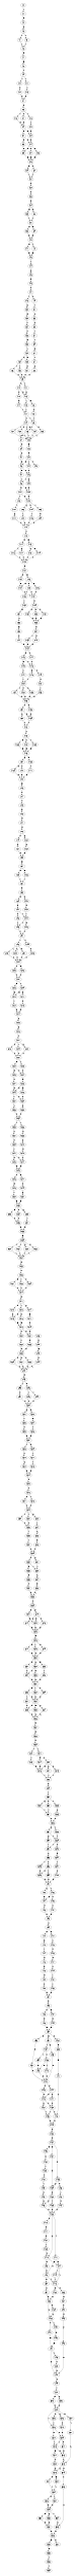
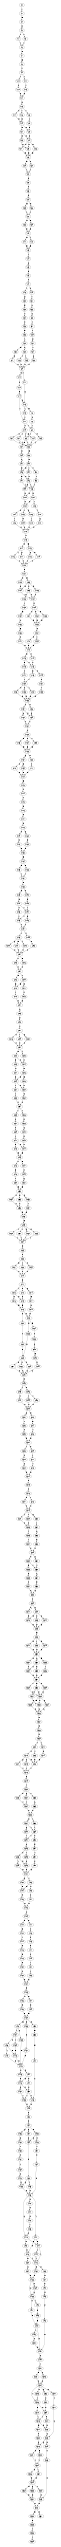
  strict digraph {
    S0
    S1
    S2
    S3
    S4
    S5
    S6
    S7
    S8
    S9
    S10
    S11
    S12
    S13
    S14
    S15
    S16
    S17
    S18
    S19
    S20
    S21
    S22
    S23
    S24
    S25
    S26
    S27
    S28
    S29
    S30
    S31
    S32
    S33
    S34
    S35
    S36
    S37
    S38
    S39
    S40
    S41
    S42
    S43
    S44
    S45
    S46
    S47
    S48
    S49
    S50
    S51
    S52
    S53
    S54
    S55
    S56
    S57
    S58
    S59
    S60
    S61
    S62
    S63
    S64
    S65
    S66
    S67
    S68
    S69
    S70
    S71
    S72
    S73
    S74
    S75
    S76
    S77
    S78
    S79
    S80
    S81
    S82
    S83
    S84
    S85
    S86
    S87
    S88
    S89
    S90
    S91
    S92
    S93
    S94
+   S95
    S96
    S97
    S98
    S99
    S100
    S101
    S102
    S103
    S104
    S105
    S106
    S107
    S108
    S109
    S110
    S111
    S112
    S113
    S114
    S115
    S116
    S117
    S118
    S119
    S120
    S121
    S122
    S123
    S124
    S125
    S126
    S127
    S128
    S129
    S130
    S131
    S132
    S133
    S134
    S135
    S136
    S137
    S138
    S139
    S140
    S141
    S142
    S143
    S144
    S145
    S146
    S147
    S148
    S149
    S150
    S151
    S152
    S153
    S154
    S155
    S156
    S157
    S158
    S159
    S160
    S161
    S162
    S163
    S164
    S165
    S166
    S167
    S168
    S169
    S170
    S171
    S172
    S173
    S174
    S175
    S176
    S177
    S178
    S179
    S180
    S181
    S182
    S183
    S184
    S185
    S186
    S187
    S188
    S189
    S190
    S191
    S192
    S193
    S194
    S195
    S196
    S197
    S198
    S199
    S200
    S201
    S202
    S203
    S204
    S205
    S206
    S207
    S208
    S209
    S210
    S211
    S212
    S213
    S214
    S215
    S216
    S217
    S218
    S219
    S220
    S221
    S222
    S223
    S224
    S225
    S226
    S227
    S228
    S229
    S230
    S231
    S232
    S233
    S234
    S235
    S236
    S237
    S238
    S239
    S240
    S241
    S242
    S243
    S244
    S245
    S246
    S247
    S248
    S249
    S250
    S251
    S252
    S253
    S254
    S255
    S256
    S257
    S258
    S259
    S260
    S261
    S262
    S263
    S264
    S265
    S266
    S267
    S268
    S269
    S270
    S271
    S272
    S273
    S274
    S275
    S276
    S277
    S278
    S279
    S280
    S281
    S282
    S283
+   S284
    S285
    S286
    S287
    S288
    S289
    S290
    S291
    S292
    S293
    S294
    S295
    S296
    S297
    S298
    S299
    S300
    S301
    S302
    S303
    S304
    S305
    S306
    S307
    S308
    S309
    S310
    S311
    S312
    S313
    S314
    S315
    S316
    S317
    S318
    S319
    S320
    S321
    S322
    S323
    S324
    S325
    S326
    S327
    S328
    S329
    S330
    S331
    S332
    S333
    S334
    S335
    S336
    S337
    S338
    S339
    S340
    S341
    S342
    S343
    S344
    S345
    S346
    S347
    S348
    S349
    S350
    S351
    S352
    S353
    S354
    S355
    S356
    S357
    S358
    S359
    S360
    S361
    S362
    S363
    S364
    S365
    S366
    S367
    S368
    S369
    S370
    S371
    S372
    S373
    S374
    S375
    S376
    S377
    S378
    S379
    S380
    S381
    S382
    S383
    S384
    S385
    S386
    S387
    S388
    S389
    S390
    S391
    S392
    S393
    S394
    S395
    S396
    S397
    S398
    S399
    S400
    S401
    S402
    S403
    S404
    S405
    S406
    S407
    S408
    S409
    S410
    S411
    S412
    S413
    S414
    S415
    S416
    S417
    S418
    S419
    S420
    S421
    S422
    S423
    S424
    S425
    S426
    S427
    S428
    S429
    S430
    S431
    S432
    S433
    S434
    S435
    n437 [label=S836]
    S437
    S438
    S439
    S440
    S441
    S442
    S443
    S444
    S445
    S446
    S447
    S448
    S449
    S450
    S451
    S452
    S453
    S454
    S455
    S456
    S457
    S458
    S459
    S460
    S461
    S462
    S463
    S464
    S465
    S466
    S467
    S468
    S469
    S470
    S471
    S472
    S473
    S474
    S475
    S476
    S477
    S478
    S479
    S480
    S481
    S482
    S483
    S484
    S485
    S486
    S487
    S488
    S489
    S490
    S491
    S492
    S493
    S494
    S495
    S496
    S497
    S498
    S499
    S500
    S501
    S502
    S503
    S504
    S505
    S506
    S507
    S508
    S509
    S510
    S511
    S512
    S513
    S514
    S515
    S516
    S517
    S518
    S519
    S520
    S521
    S522
    S523
    S524
    S525
    S526
    S527
    S528
    S529
    S530
    S531
    S532
    S533
    S534
    S535
    S537
    S538
    S539
    S0 -> S1 [label=I]
    S1 -> S2 [label=H]
    S2 -> S3 [label=A]
    S3 -> S4 [label=I]
    S3 -> S5 [label=V]
    S4 -> S6 [label=I]
    S5 -> S6 [label=I]
    S6 -> S7 [label=Q]
    S7 -> S8 [label=E]
    S8 -> S9 [label=Y]
    S9 -> S10 [label=V]
    S9 -> S11 [label=I]
    S10 -> S12 [label=L]
    S11 -> S13 [label=V]
    S12 -> S14 [label=D]
    S13 -> S14 [label=D]
    S14 -> S15 [label=K]
    S15 -> S16 [label=I]
    S15 -> S17 [label=L]
    S15 -> S18 [label=V]
    S16 -> S19 [label=N]
    S17 -> S19 [label=N]
    S18 -> S20 [label=S]
    S19 -> S21 [label=R]
    S19 -> S22 [label=K]
    S20 -> S22 [label=K]
    S21 -> S23 [label=R]
    S21 -> S24 [label=K]
    S22 -> S24 [label=K]
    S23 -> S25 [label=M]
    S24 -> S25 [label=M]
    S24 -> S26 [label=K]
    S24 -> S27 [label=L]
    S25 -> S28 [label=H]
    S26 -> S28 [label=H]
    S27 -> S28 [label=H]
    S28 -> S29 [label=F]
    S28 -> S30 [label=L]
    S29 -> S31 [label=S]
    S30 -> S31 [label=S]
    S31 -> S32 [label=K]
    S32 -> S33 [label=T]
    S33 -> S34 [label=K]
    S34 -> S35 [label=H]
    S34 -> S36 [label=N]
    S35 -> S37 [label=S]
    S36 -> S37 [label=S]
    S37 -> S38 [label=K]
    S37 -> S39 [label=R]
    S38 -> S40 [label=F]
    S39 -> S40 [label=F]
    S40 -> S41 [label=N]
    S40 -> S42 [label=S]
    S41 -> S43 [label=E]
    S42 -> S43 [label=E]
    S43 -> S44 [label=S]
    S44 -> S45 [label=G]
    S45 -> S46 [label=Q]
    S46 -> S47 [label=L]
    S47 -> S48 [label=S]
    S47 -> S49 [label=L]
    S48 -> S50 [label=A]
    S49 -> S51 [label=V]
    S50 -> S52 [label=F]
    S51 -> S53 [label=W]
    S52 -> S54 [label=Y]
    S53 -> S55 [label=C]
    S54 -> S56 [label=L]
    S55 -> S57 [label=I]
    S56 -> S58 [label=F]
    S57 -> S59 [label=V]
    S58 -> S60 [label=S]
    S59 -> S61 [label=A]
    S60 -> S62 [label=C]
    S60 -> S63 [label=F]
    S61 -> S64 [label=V]
    S62 -> S65 [label=I]
    S62 -> S66 [label=V]
    S63 -> S67 [label=A]
    S64 -> S68 [label=G]
    S65 -> S69 [label=W]
    S66 -> S69 [label=W]
    S67 -> S69 [label=W]
    S68 -> S69 [label=W]
    S69 -> S70 [label=G]
    S69 -> S71 [label=S]
    S70 -> S72 [label=T]
-   S70 -> S73 [label=A]
+   S74 -> S73 [label=A]
    S71 -> S73 [label=A]
    S72 -> S74 [label=F]
    S73 -> S75 [label=S]
    S73 -> S76 [label=H]
    S74 -> S77 [label=I]
    S75 -> S77 [label=I]
    S76 -> S78 [label=L]
    S77 -> S79 [label=L]
    S77 -> S80 [label=I]
    S78 -> S80 [label=I]
    S79 -> S81 [label=V]
    S79 -> S82 [label=L]
    S79 -> S83 [label=I]
    S79 -> S84 [label=F]
    S80 -> S83 [label=I]
    S80 -> S85 [label=M]
    S81 -> S86 [label=S]
    S82 -> S86 [label=S]
    S83 -> S86 [label=S]
    S83 -> S87 [label=K]
    S84 -> S86 [label=S]
    S85 -> S86 [label=S]
    S86 -> S88 [label=E]
    S87 -> S89 [label=N]
    S88 -> S90 [label=N]
    S89 -> S91 [label=G]
    S90 -> S92 [label=Y]
    S90 -> S93 [label=F]
    S90 -> S94 [label=I]
    S91 -> S93 [label=F]
+   S92 -> S95 [label=I]
    S93 -> S96 [label=L]
    S93 -> S97 [label=F]
    S94 -> S96 [label=L]
+   S95 -> S98 [label=S]
    S96 -> S98 [label=S]
    S96 -> S99 [label=A]
    S97 -> S98 [label=S]
    S98 -> S100 [label=D]
    S98 -> S101 [label=N]
    S99 -> S100 [label=D]
    S100 -> S102 [label=P]
    S101 -> S102 [label=P]
    S101 -> S103 [label=I]
    S102 -> S104 [label=T]
    S102 -> S105 [label=V]
    S102 -> S106 [label=A]
    S103 -> S107 [label=S]
    S104 -> S108 [label=I]
    S105 -> S109 [label=N]
    S106 -> S110 [label=S]
    S107 -> S111 [label=A]
    S108 -> S112 [label=L]
    S109 -> S112 [label=L]
    S110 -> S112 [label=L]
    S111 -> S112 [label=L]
    S112 -> S113 [label=W]
    S113 -> S114 [label=R]
    S113 -> S115 [label=E]
    S114 -> S116 [label=S]
    S114 -> S117 [label=A]
    S115 -> S118 [label=G]
    S115 -> S119 [label=D]
    S116 -> S120 [label=Y]
    S117 -> S120 [label=Y]
    S118 -> S120 [label=Y]
    S119 -> S120 [label=Y]
    S120 -> S121 [label=P]
    S121 -> S122 [label=P]
    S121 -> S123 [label=H]
    S122 -> S124 [label=N]
    S123 -> S124 [label=N]
    S123 -> S125 [label=T]
    S123 -> S126 [label=R]
    S124 -> S127 [label=L]
    S125 -> S127 [label=L]
    S125 -> S128 [label=I]
    S126 -> S127 [label=L]
    S127 -> S129 [label=M]
    S128 -> S130 [label=I]
    S129 -> S131 [label=T]
    S129 -> S132 [label=P]
    S129 -> S133 [label=Q]
    S130 -> S134 [label=H]
    S131 -> S135 [label=F]
    S132 -> S135 [label=F]
    S133 -> S135 [label=F]
    S134 -> S136 [label=W]
    S135 -> S137 [label=Q]
    S136 -> S138 [label=E]
    S137 -> S139 [label=V]
    S137 -> S140 [label=M]
    S138 -> S141 [label=T]
    S139 -> S142 [label=K]
    S140 -> S142 [label=K]
    S141 -> S142 [label=K]
    S142 -> S143 [label=F]
    S142 -> S144 [label=L]
    S143 -> S145 [label=F]
    S143 -> S146 [label=Y]
    S144 -> S146 [label=Y]
    S145 -> S147 [label=Y]
    S146 -> S148 [label=F]
    S146 -> S149 [label=L]
    S147 -> S150 [label=I]
    S148 -> S150 [label=I]
    S149 -> S151 [label=L]
    S150 -> S152 [label=L]
    S150 -> S153 [label=C]
    S150 -> S154 [label=S]
    S151 -> S155 [label=V]
    S152 -> S156 [label=Q]
    S153 -> S156 [label=Q]
    S154 -> S156 [label=Q]
    S155 -> S156 [label=Q]
    S156 -> S157 [label=L]
    S156 -> S158 [label=M]
    S157 -> S159 [label=A]
    S157 -> S160 [label=G]
    S158 -> S159 [label=A]
    S159 -> S161 [label=Y]
    S160 -> S161 [label=Y]
    S161 -> S162 [label=W]
    S162 -> S163 [label=F]
    S162 -> S164 [label=L]
    S162 -> S165 [label=V]
    S163 -> S166 [label=H]
    S164 -> S166 [label=H]
    S165 -> S166 [label=H]
    S166 -> S167 [label=A]
    S166 -> S168 [label=M]
    S167 -> S169 [label=F]
    S167 -> S170 [label=L]
    S168 -> S171 [label=Y]
    S169 -> S172 [label=P]
    S170 -> S172 [label=P]
    S171 -> S172 [label=P]
    S172 -> S173 [label=E]
    S173 -> S174 [label=L]
    S174 -> S175 [label=Y]
    S175 -> S176 [label=F]
    S176 -> S177 [label=Q]
    S177 -> S178 [label=K]
    S178 -> S179 [label=T]
    S178 -> S180 [label=A]
    S179 -> S181 [label=K]
    S180 -> S182 [label=R]
    S181 -> S183 [label=K]
    S182 -> S183 [label=K]
    S183 -> S184 [label=E]
    S184 -> S185 [label=D]
    S184 -> S186 [label=E]
    S185 -> S187 [label=I]
    S186 -> S187 [label=I]
    S187 -> S188 [label=P]
    S188 -> S189 [label=R]
    S188 -> S190 [label=T]
    S189 -> S191 [label=Q]
    S190 -> S192 [label=R]
    S191 -> S193 [label=L]
    S191 -> S194 [label=V]
    S192 -> S194 [label=V]
    S193 -> S195 [label=V]
    S194 -> S195 [label=V]
    S194 -> S196 [label=R]
    S195 -> S197 [label=Y]
    S196 -> S197 [label=Y]
    S197 -> S198 [label=I]
    S197 -> S199 [label=Y]
    S198 -> S200 [label=G]
    S198 -> S201 [label=F]
    S198 -> S202 [label=S]
    S199 -> S203 [label=T]
    S200 -> S204 [label=L]
    S201 -> S204 [label=L]
    S202 -> S204 [label=L]
    S203 -> S204 [label=L]
    S204 -> S205 [label=Y]
    S204 -> S206 [label=H]
    S205 -> S207 [label=L]
    S206 -> S207 [label=L]
    S207 -> S208 [label=F]
    S207 -> S209 [label=V]
    S208 -> S210 [label=H]
    S209 -> S210 [label=H]
    S209 -> S211 [label=F]
    S210 -> S212 [label=I]
    S211 -> S213 [label=L]
    S212 -> S214 [label=A]
    S213 -> S214 [label=A]
    S214 -> S215 [label=G]
    S215 -> S216 [label=A]
    S216 -> S217 [label=Y]
    S217 -> S218 [label=L]
    S217 -> S219 [label=I]
    S217 -> S220 [label=A]
    S218 -> S221 [label=L]
    S219 -> S221 [label=L]
    S220 -> S221 [label=L]
    S221 -> S222 [label=N]
    S221 -> S223 [label=S]
    S222 -> S224 [label=L]
    S222 -> S225 [label=F]
    S223 -> S224 [label=L]
    S224 -> S226 [label=N]
    S225 -> S227 [label=W]
    S226 -> S228 [label=H]
    S226 -> S229 [label=R]
    S227 -> S229 [label=R]
    S228 -> S230 [label=L]
    S229 -> S230 [label=L]
    S229 -> S231 [label=V]
    S230 -> S232 [label=G]
    S231 -> S233 [label=S]
    S232 -> S234 [label=L]
    S233 -> S234 [label=L]
    S234 -> S235 [label=V]
    S234 -> S236 [label=I]
    S235 -> S237 [label=L]
    S236 -> S238 [label=M]
    S237 -> S239 [label=L]
    S238 -> S240 [label=G]
    S239 -> S241 [label=V]
    S240 -> S242 [label=M]
    S241 -> S243 [label=P]
    S241 -> S244 [label=L]
    S242 -> S244 [label=L]
    S243 -> S245 [label=H]
    S244 -> S245 [label=H]
    S245 -> S246 [label=Y]
    S245 -> S247 [label=F]
    S246 -> S248 [label=F]
    S247 -> S249 [label=T]
    S248 -> S250 [label=V]
    S249 -> S251 [label=A]
    S250 -> S252 [label=E]
    S251 -> S252 [label=E]
    S252 -> S253 [label=F]
    S252 -> S254 [label=L]
    S252 -> S255 [label=A]
    S253 -> S256 [label=L]
    S254 -> S256 [label=L]
    S255 -> S257 [label=V]
    S256 -> S258 [label=F]
    S257 -> S258 [label=F]
    S258 -> S259 [label=H]
    S259 -> S260 [label=I]
    S259 -> S261 [label=V]
    S259 -> S262 [label=A]
    S259 -> S263 [label=M]
    S260 -> S264 [label=S]
    S261 -> S264 [label=S]
    S262 -> S264 [label=S]
    S263 -> S264 [label=S]
    S264 -> S265 [label=R]
    S265 -> S266 [label=L]
    S266 -> S267 [label=F]
    S266 -> S268 [label=V]
    S266 -> S269 [label=L]
    S267 -> S270 [label=Y]
    S268 -> S270 [label=Y]
    S269 -> S270 [label=Y]
    S270 -> S271 [label=F]
    S271 -> S272 [label=T]
    S271 -> S273 [label=S]
    S271 -> S274 [label=A]
    S272 -> S275 [label=D]
    S273 -> S275 [label=D]
    S273 -> S276 [label=N]
    S274 -> S277 [label=E]
    S275 -> S278 [label=E]
    S276 -> S278 [label=E]
    S277 -> S279 [label=K]
    S278 -> S280 [label=K]
    S278 -> S281 [label=N]
    S279 -> S281 [label=N]
    S280 -> S282 [label=Y]
    S281 -> S283 [label=R]
+   S281 -> S284 [label=E]
    S282 -> S285 [label=Q]
    S283 -> S285 [label=Q]
+   S284 -> S286 [label=L]
    S285 -> S287 [label=K]
    S285 -> S288 [label=L]
    S285 -> S289 [label=T]
    S286 -> S290 [label=A]
    S287 -> S291 [label=G]
    S288 -> S291 [label=G]
    S289 -> S291 [label=G]
    S290 -> S292 [label=E]
    S291 -> S293 [label=F]
    S292 -> S294 [label=M]
    S293 -> S295 [label=S]
    S293 -> S296 [label=T]
    S294 -> S291 [label=G]
    S295 -> S297 [label=L]
    S296 -> S298 [label=I]
    S296 -> S299 [label=V]
    S297 -> S300 [label=W]
    S298 -> S300 [label=W]
    S299 -> S300 [label=W]
    S300 -> S301 [label=A]
    S300 -> S302 [label=R]
    S301 -> S303 [label=V]
    S302 -> S304 [label=F]
    S303 -> S305 [label=L]
    S304 -> S306 [label=V]
    S305 -> S307 [label=F]
    S306 -> S307 [label=F]
    S307 -> S308 [label=V]
    S307 -> S309 [label=P]
    S308 -> S310 [label=L]
    S309 -> S311 [label=I]
    S310 -> S312 [label=G]
    S311 -> S313 [label=V]
    S312 -> S314 [label=R]
    S313 -> S314 [label=R]
    S314 -> S315 [label=L]
    S315 -> S316 [label=L]
    S316 -> S317 [label=T]
    S316 -> S318 [label=I]
    S317 -> S319 [label=L]
    S318 -> S319 [label=L]
    S319 -> S320 [label=I]
    S319 -> S321 [label=S]
    S319 -> S322 [label=A]
    S320 -> S323 [label=L]
    S321 -> S323 [label=L]
    S322 -> S324 [label=I]
    S323 -> S325 [label=S]
    S324 -> S326 [label=G]
    S325 -> S327 [label=V]
    S326 -> S328 [label=F]
    S327 -> S329 [label=L]
    S328 -> S329 [label=L]
    S329 -> S330 [label=T]
    S329 -> S331 [label=A]
    S330 -> S332 [label=V]
    S330 -> S333 [label=F]
    S331 -> S332 [label=V]
    S332 -> S334 [label=G]
    S333 -> S335 [label=R]
    S334 -> S336 [label=F]
    S335 -> S337 [label=L]
    S336 -> S338 [label=G]
    S337 -> S338 [label=G]
    S338 -> S339 [label=L]
    S339 -> S340 [label=A]
    S339 -> S341 [label=G]
    S340 -> S342 [label=R]
    S340 -> S343 [label=T]
    S340 -> S344 [label=G]
    S341 -> S342 [label=R]
    S342 -> S345 [label=A]
    S343 -> S345 [label=A]
    S344 -> S345 [label=A]
    S345 -> S346 [label=E]
    S346 -> S347 [label=N]
    S346 -> S348 [label=I]
    S346 -> S349 [label=Q]
    S347 -> S350 [label=Q]
    S348 -> S350 [label=Q]
    S349 -> S350 [label=Q]
    S350 -> S351 [label=K]
    S350 -> S352 [label=G]
    S350 -> S353 [label=E]
    S351 -> S354 [label=L]
    S352 -> S354 [label=L]
    S352 -> S355 [label=F]
    S353 -> S356 [label=V]
    S354 -> S357 [label=D]
    S355 -> S357 [label=D]
    S356 -> S357 [label=D]
    S357 -> S358 [label=F]
    S357 -> S359 [label=L]
    S357 -> S360 [label=I]
    S358 -> S361 [label=S]
    S358 -> S362 [label=A]
    S359 -> S362 [label=A]
    S360 -> S362 [label=A]
    S361 -> S363 [label=T]
    S362 -> S363 [label=T]
    S362 -> S364 [label=A]
    S362 -> S365 [label=E]
    S363 -> S366 [label=G]
    S364 -> S366 [label=G]
    S365 -> S366 [label=G]
    S366 -> S367 [label=N]
    S367 -> S368 [label=F]
    S368 -> S369 [label=N]
    S369 -> S370 [label=V]
    S369 -> S371 [label=S]
    S370 -> S372 [label=L]
    S370 -> S373 [label=V]
    S371 -> S374 [label=P]
    S372 -> S375 [label=G]
    S372 -> S376 [label=F]
    S372 -> S377 [label=A]
    S373 -> S376 [label=F]
    S374 -> S376 [label=F]
    S375 -> S378 [label=V]
    S376 -> S378 [label=V]
    S377 -> S378 [label=V]
    S378 -> S379 [label=R]
    S379 -> S380 [label=I]
    S380 -> S381 [label=A]
    S380 -> S382 [label=T]
    S380 -> S383 [label=V]
    S381 -> S384 [label=V]
    S382 -> S384 [label=V]
    S383 -> S385 [label=C]
    S384 -> S386 [label=L]
    S385 -> S386 [label=L]
    S386 -> S387 [label=A]
    S386 -> S388 [label=S]
    S387 -> S389 [label=S]
    S387 -> S390 [label=A]
    S388 -> S389 [label=S]
    S389 -> S391 [label=I]
    S389 -> S392 [label=L]
    S390 -> S391 [label=I]
    S391 -> S393 [label=C]
    S392 -> S394 [label=F]
    S393 -> S395 [label=I]
    S393 -> S396 [label=L]
    S394 -> S397 [label=V]
    S395 -> S398 [label=T]
    S396 -> S398 [label=T]
    S396 -> S399 [label=S]
    S397 -> S400 [label=L]
    S398 -> S401 [label=Q]
    S399 -> S401 [label=Q]
    S400 -> S401 [label=Q]
    S401 -> S402 [label=A]
    S401 -> S403 [label=V]
    S402 -> S404 [label=F]
    S403 -> S404 [label=F]
    S403 -> S405 [label=W]
    S404 -> S406 [label=M]
    S405 -> S407 [label=L]
    S406 -> S408 [label=M]
    S407 -> S408 [label=M]
    S408 -> S409 [label=W]
    S409 -> S410 [label=K]
    S409 -> S411 [label=P]
    S410 -> S412 [label=F]
    S411 -> S413 [label=Y]
    S412 -> S414 [label=I]
    S413 -> S415 [label=T]
    S414 -> S416 [label=N]
    S415 -> S417 [label=Q]
    S416 -> S418 [label=F]
    S417 -> S419 [label=L]
    S418 -> S420 [label=Q]
    S419 -> S421 [label=I]
    S420 -> S422 [label=L]
    S421 -> S423 [label=V]
    S422 -> S424 [label=R]
    S423 -> S424 [label=R]
    S424 -> S425 [label=R]
    S425 -> S426 [label=W]
    S425 -> S427 [label=R]
    S426 -> S428 [label=R]
    S427 -> S429 [label=N]
    S428 -> S430 [label=E]
    S429 -> S430 [label=E]
    S430 -> S431 [label=H]
    S430 -> S432 [label=Q]
    S430 -> S433 [label=R]
    S431 -> S434 [label=S]
    S431 -> S435 [label=G]
    S432 -> n437 [label=E]
    S433 -> S437 [label=A]
    S434 -> S438 [label=T]
    S434 -> S439 [label=S]
    S435 -> S440 [label=Q]
    n437 -> S441 [label=E]
    S437 -> S440 [label=Q]
    S438 -> S442 [label=S]
    S438 -> S443 [label=F]
    S439 -> S443 [label=F]
    S440 -> S444 [label=A]
    S440 -> S445 [label=T]
    S441 -> S446 [label=L]
    S442 -> S440 [label=Q]
    S443 -> S440 [label=Q]
    S444 -> S447 [label=P]
    S444 -> S448 [label=Q]
    S445 -> S448 [label=Q]
    S446 -> S449 [label=K]
    S447 -> S450 [label=T]
    S448 -> S450 [label=T]
    S448 -> S451 [label=A]
    S449 -> S452 [label=K]
    S450 -> S446 [label=L]
    S450 -> S453 [label=V]
    S451 -> S453 [label=V]
    S452 -> S454 [label=K]
    S453 -> S449 [label=K]
    S454 -> S455 [label=P]
    S454 -> S456 [label=A]
    S454 -> S457 [label=A]
    S455 -> S458 [label=T]
    S455 -> S459 [label=A]
    S456 -> S460 [label=A]
    S457 -> S459 [label=A]
    S458 -> S461 [label=V]
    S459 -> S462 [label=P]
    S460 -> S463 [label=V]
    S461 -> S464 [label=T]
    S462 -> S465 [label=S]
    S462 -> S466 [label=A]
    S463 -> S467 [label=L]
    S464 -> S468 [label=K]
    S465 -> S468 [label=K]
    S466 -> S468 [label=K]
    S467 -> S469 [label=S]
    S468 -> S470 [label=G]
    S468 -> S471 [label=S]
    S468 -> S472 [label=P]
    S469 -> S473 [label=T]
    S470 -> S474 [label=R]
    S470 -> S475 [label=K]
    S471 -> S474 [label=R]
    S471 -> S476 [label=K]
    S472 -> S477 [label=K]
    S473 -> S466 [label=A]
    S474 -> S478 [label=S]
    S474 -> S479 [label=S]
    S475 -> S476 [label=K]
    S476 -> S478 [label=S]
    S476 -> S480 [label=Q]
    S477 -> S481 [label=P]
    S478 -> S482 [label=R]
    S478 -> S483 [label=K]
    S479 -> S478 [label=S]
    S480 -> S484 [label=K]
    S481 -> S485 [label=V]
    S482 -> S486 [label=K]
    S483 -> S487 [label=K]
    S484 -> S486 [label=K]
    S485 -> S470 [label=G]
    S486 -> S488 [label=G]
    S486 -> S489 [label=D]
    S487 -> S490 [label=D]
    S488 -> S491 [label=T]
    S488 -> S492 [label=S]
    S489 -> S488 [label=G]
    S490 -> S493 [label=K]
    S491 -> S494 [label=E]
    S492 -> S495 [label=F]
    S493 -> S496 [label=A]
    S494 -> S497 [label=N]
    S494 -> S498 [label=S]
    S495 -> S494 [label=E]
    S496 -> S497 [label=N]
    S497 -> S499 [label=G]
    S498 -> S500 [label=T]
    S499 -> S501 [label=V]
    S500 -> S497 [label=N]
    S501 -> S502 [label=N]
    S501 -> S503 [label=G]
    S502 -> S504 [label=G]
    S503 -> S504 [label=G]
    S504 -> S505 [label=T]
    S504 -> S506 [label=V]
    S504 -> S507 [label=K]
    S504 -> S508 [label=A]
    S505 -> S506 [label=V]
    S506 -> S509 [label=T]
    S506 -> S510 [label=N]
    S507 -> S511 [label=S]
    S508 -> S512 [label=L]
    S509 -> S513 [label=S]
    S509 -> S514 [label=P]
    S510 -> S513 [label=S]
    S511 -> S515 [label=G]
    S512 -> S509 [label=T]
    S513 -> S516 [label=N]
    S513 -> S517 [label=H]
    S514 -> S516 [label=N]
    S515 -> S518 [label=A]
    S515 -> S519 [label=K]
    S516 -> S515 [label=G]
    S517 -> S520 [label=T]
    S518 -> S521 [label=D]
    S518 -> S522 [label=E]
    S519 -> S523 [label=L]
    S520 -> S518 [label=A]
    S521 -> S524 [label=S]
    S522 -> S524 [label=S]
    S523 -> S525 [label=K]
    S524 -> S526 [label=P]
    S524 -> S527 [label=S]
    S525 -> S528 [label=K]
    S526 -> S529 [label=R]
    S527 -> S529 [label=R]
    S528 -> S530 [label=E]
    S528 -> S531 [label=N]
    S529 -> S532 [label=N]
    S529 -> S533 [label=A]
    S529 -> S534 [label=V]
    S530 -> S535 [label=K]
    S532 -> S537 [label=R]
    S533 -> S537 [label=R]
    S534 -> S525 [label=K]
    S535 -> S538 [label=S]
    S537 -> S528 [label=K]
    S538 -> S539 [label=S]
  }
